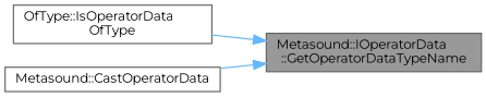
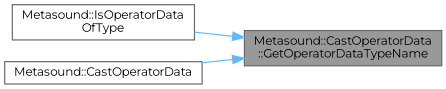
  digraph {
    fontname=Montserrat
    rankdir=RL
    node [color=grey40 fillcolor=white fontname=Montserrat fontsize=10 shape=box style=filled]
    edge [color=steelblue1 dir=back fontname=Montserrat fontsize=10 labelfontname=Helvetica labelfontsize=10 style=solid]
-   n1 [color=gray40 fillcolor=grey60 fontcolor=black height=0.2 label="Metasound::IOperatorData\l::GetOperatorDataTypeName" width=0.4]
-   n2 [height=0.2 label="OfType::IsOperatorData\lOfType" width=0.4]
+   n1 [color=gray40 fillcolor=grey60 fontcolor=black height=0.2 label="Metasound::CastOperatorData\l::GetOperatorDataTypeName" width=0.4]
+   n2 [height=0.2 label="Metasound::IsOperatorData\lOfType" width=0.4]
    n3 [height=0.2 label="Metasound::CastOperatorData" width=0.4]
    n1 -> n2
    n1 -> n3
  }
